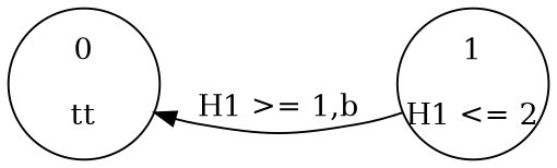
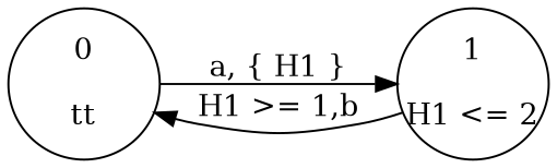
  digraph {
    rankdir=LR
    node [color=black fixedsize=true fontsize=14 shape=circle]
    n1 [height=1 label="0\n\ntt" width=1]
    n2 [height=1 label="1\n\nH1 <= 2" width=1]
+   n1 -> n2 [label="a, { H1 }"]
    n2 -> n1 [label="H1 >= 1,b"]
  }
